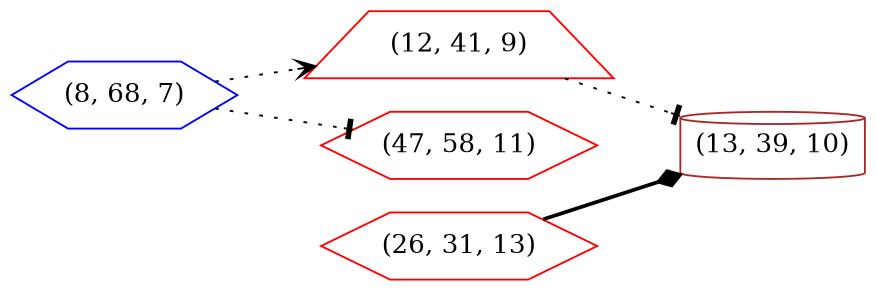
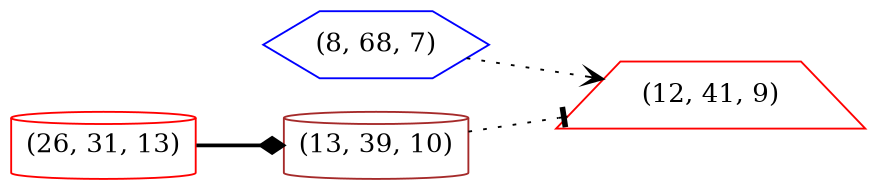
  digraph {
    rankdir=LR
    node [color=red shape=hexagon]
    edge [arrowhead=tee style=dotted]
    "(8, 68, 7)" [color=blue]
    "(12, 41, 9)" [shape=trapezium]
-   "(47, 58, 11)"
    "(13, 39, 10)" [color=brown shape=cylinder]
-   "(26, 31, 13)"
+   "(26, 31, 13)" [shape=cylinder]
    "(8, 68, 7)" -> "(12, 41, 9)" [arrowhead=vee]
-   "(8, 68, 7)" -> "(47, 58, 11)"
-   "(12, 41, 9)" -> "(13, 39, 10)"
+   "(13, 39, 10)" -> "(12, 41, 9)"
    "(26, 31, 13)" -> "(13, 39, 10)" [arrowhead=diamond style=bold]
  }
